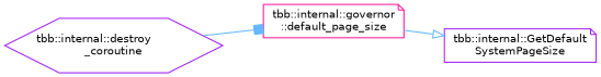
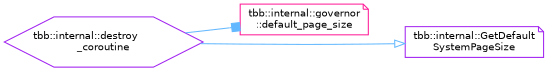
  digraph {
    rankdir=LR
    node [color=purple fillcolor=white fontname=Helvetica fontsize=10 shape=note style=filled]
    edge [color=steelblue1 fontname=Helvetica fontsize=10 labelfontname=Helvetica labelfontsize=10 style=solid]
    n1 [height=0.2 label="tbb::internal::destroy\l_coroutine" shape=hexagon width=0.4]
    n2 [color=deeppink height=0.2 label="tbb::internal::governor\l::default_page_size" width=0.4]
    n3 [height=0.2 label="tbb::internal::GetDefault\lSystemPageSize" width=0.4]
    n1 -> n2 [arrowhead=box]
-   n2 -> n3 [arrowhead=onormal]
+   n1 -> n3 [arrowhead=onormal]
  }
